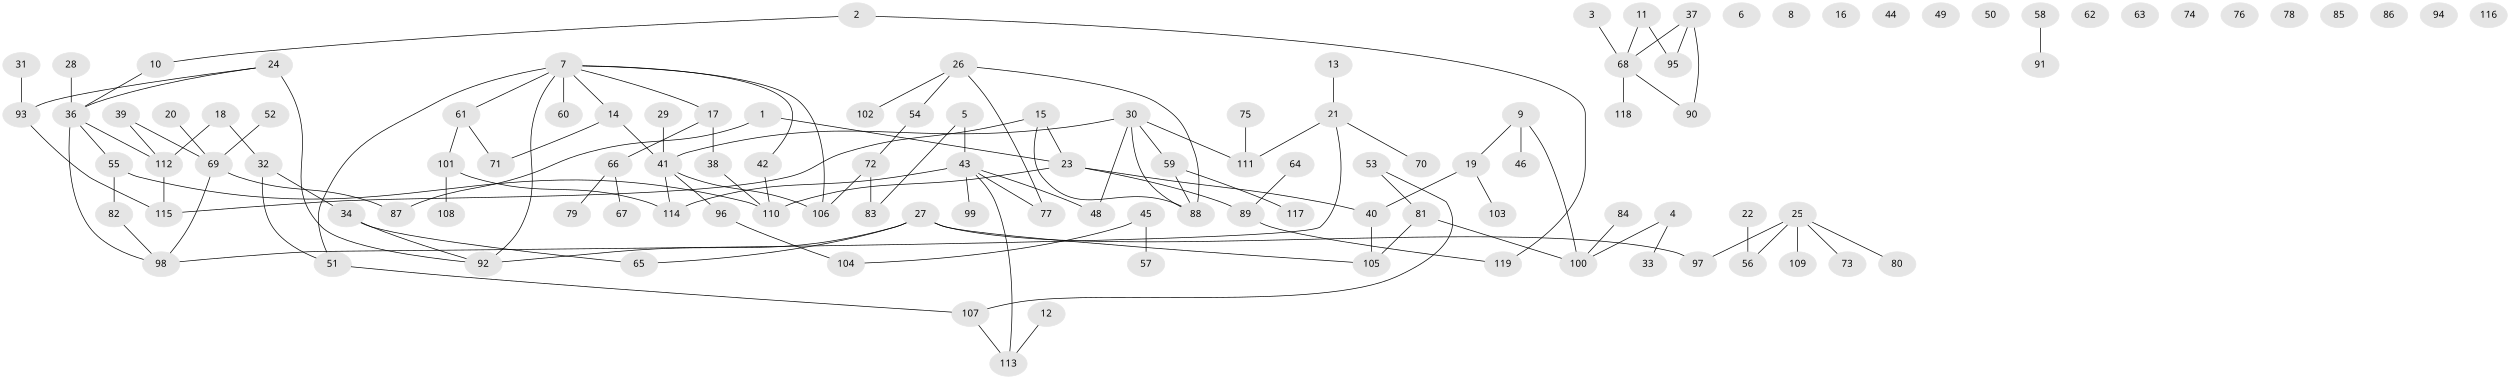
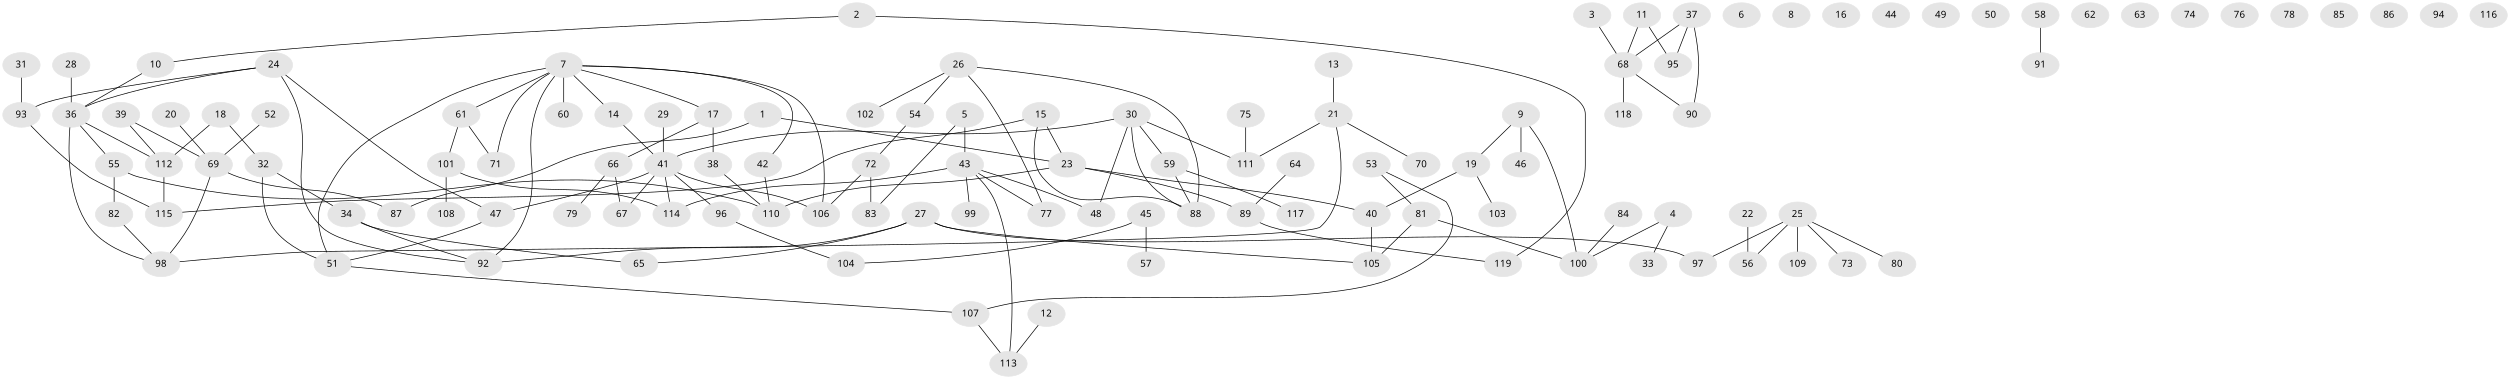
  graph {
    fontname="Noto Sans"
    node [color=gray90 fontname="Noto Sans" style=filled]
    edge [fontname="Noto Sans"]
    1
    23
    87
    40
    89
    110
    2
    10
    119
    36
    3
    68
    90
    118
    4
    33
    100
    5
    43
    83
    113
    77
    48
    114
    99
    6
    7
    14
    17
    42
    51
    60
    61
    92
    106
    41
    71
    38
    66
    107
    101
    8
    9
    19
    46
    103
    112
    98
    55
    11
    95
    12
    13
    21
    70
    111
+   47
    67
    96
    15
    88
    115
    16
    79
    18
    32
    34
    105
    20
    69
    22
    56
    24
    93
    25
    73
    80
    97
    109
    26
    54
    102
    72
    27
    65
    28
    29
    30
    59
    117
    31
    82
    37
    39
    104
    44
    45
    57
    49
    50
    52
    53
    81
    58
    91
    108
    62
    63
    64
    74
    75
    76
    78
    84
    85
    86
    94
    116
    1 -- 23
    1 -- 87
    23 -- 40
    23 -- 89
    23 -- 110
    40 -- 105
    89 -- 119
    2 -- 10
    2 -- 119
    10 -- 36
    36 -- 112
    36 -- 98
    36 -- 55
    3 -- 68
    68 -- 90
    68 -- 118
    4 -- 33
    4 -- 100
    5 -- 43
    5 -- 83
    43 -- 113
    43 -- 77
    43 -- 48
    43 -- 114
    43 -- 99
    7 -- 14
    7 -- 17
    7 -- 42
    7 -- 51
    7 -- 60
    7 -- 61
    7 -- 92
    7 -- 106
    14 -- 41
-   14 -- 71
+   7 -- 71
    17 -- 38
    17 -- 66
    42 -- 110
    51 -- 107
    61 -- 71
    61 -- 101
    41 -- 114
    41 -- 106
+   41 -- 47
+   41 -- 67
    41 -- 96
    38 -- 110
    66 -- 67
    66 -- 79
    107 -- 113
    101 -- 114
    101 -- 108
    9 -- 100
    9 -- 19
    9 -- 46
    19 -- 40
    19 -- 103
    112 -- 115
    55 -- 110
    55 -- 82
    11 -- 68
    11 -- 95
    12 -- 113
    13 -- 21
    21 -- 98
    21 -- 70
    21 -- 111
+   47 -- 51
    96 -- 104
    15 -- 23
    15 -- 88
    15 -- 115
    18 -- 112
    18 -- 32
    32 -- 51
    32 -- 34
    34 -- 92
    34 -- 65
    20 -- 69
    69 -- 87
    69 -- 98
    22 -- 56
    24 -- 36
    24 -- 92
+   24 -- 47
    24 -- 93
    93 -- 115
    25 -- 56
    25 -- 73
    25 -- 80
    25 -- 97
    25 -- 109
    26 -- 77
    26 -- 88
    26 -- 54
    26 -- 102
    54 -- 72
    72 -- 83
    72 -- 106
    27 -- 92
    27 -- 105
    27 -- 97
    27 -- 65
    28 -- 36
    29 -- 41
    30 -- 48
    30 -- 41
    30 -- 111
    30 -- 88
    30 -- 59
    59 -- 88
    59 -- 117
    31 -- 93
    82 -- 98
    37 -- 68
    37 -- 90
    37 -- 95
    39 -- 112
    39 -- 69
    45 -- 104
    45 -- 57
    52 -- 69
    53 -- 107
    53 -- 81
    81 -- 100
    81 -- 105
    58 -- 91
    64 -- 89
    75 -- 111
    84 -- 100
  }
